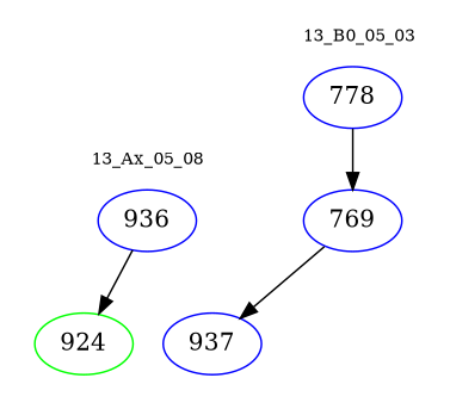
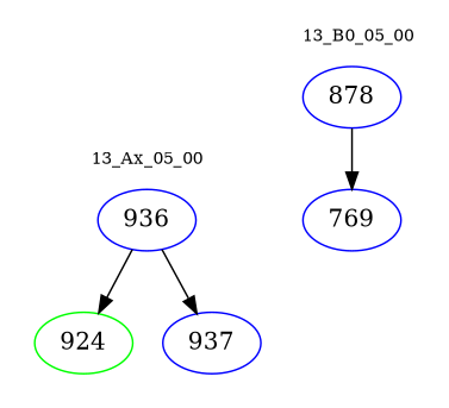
  digraph {
    node [color=blue]
    edge [color=black]
    n1 [label=936]
    n2 [color=green label=924]
    n3 [label=937]
-   n4 [label=778]
+   n4 [label=878]
    n5 [label=769]
    subgraph cluster_1 {
      color=white
      fontsize=10
-     label="13_Ax_05_08"
+     label="13_Ax_05_00"
      n1
      n2
      n3
    }
    subgraph cluster_2 {
      color=white
      fontsize=10
-     label="13_B0_05_03"
+     label="13_B0_05_00"
      n4
      n5
    }
    n1 -> n2
-   n5 -> n3
+   n1 -> n3
    n4 -> n5
  }
